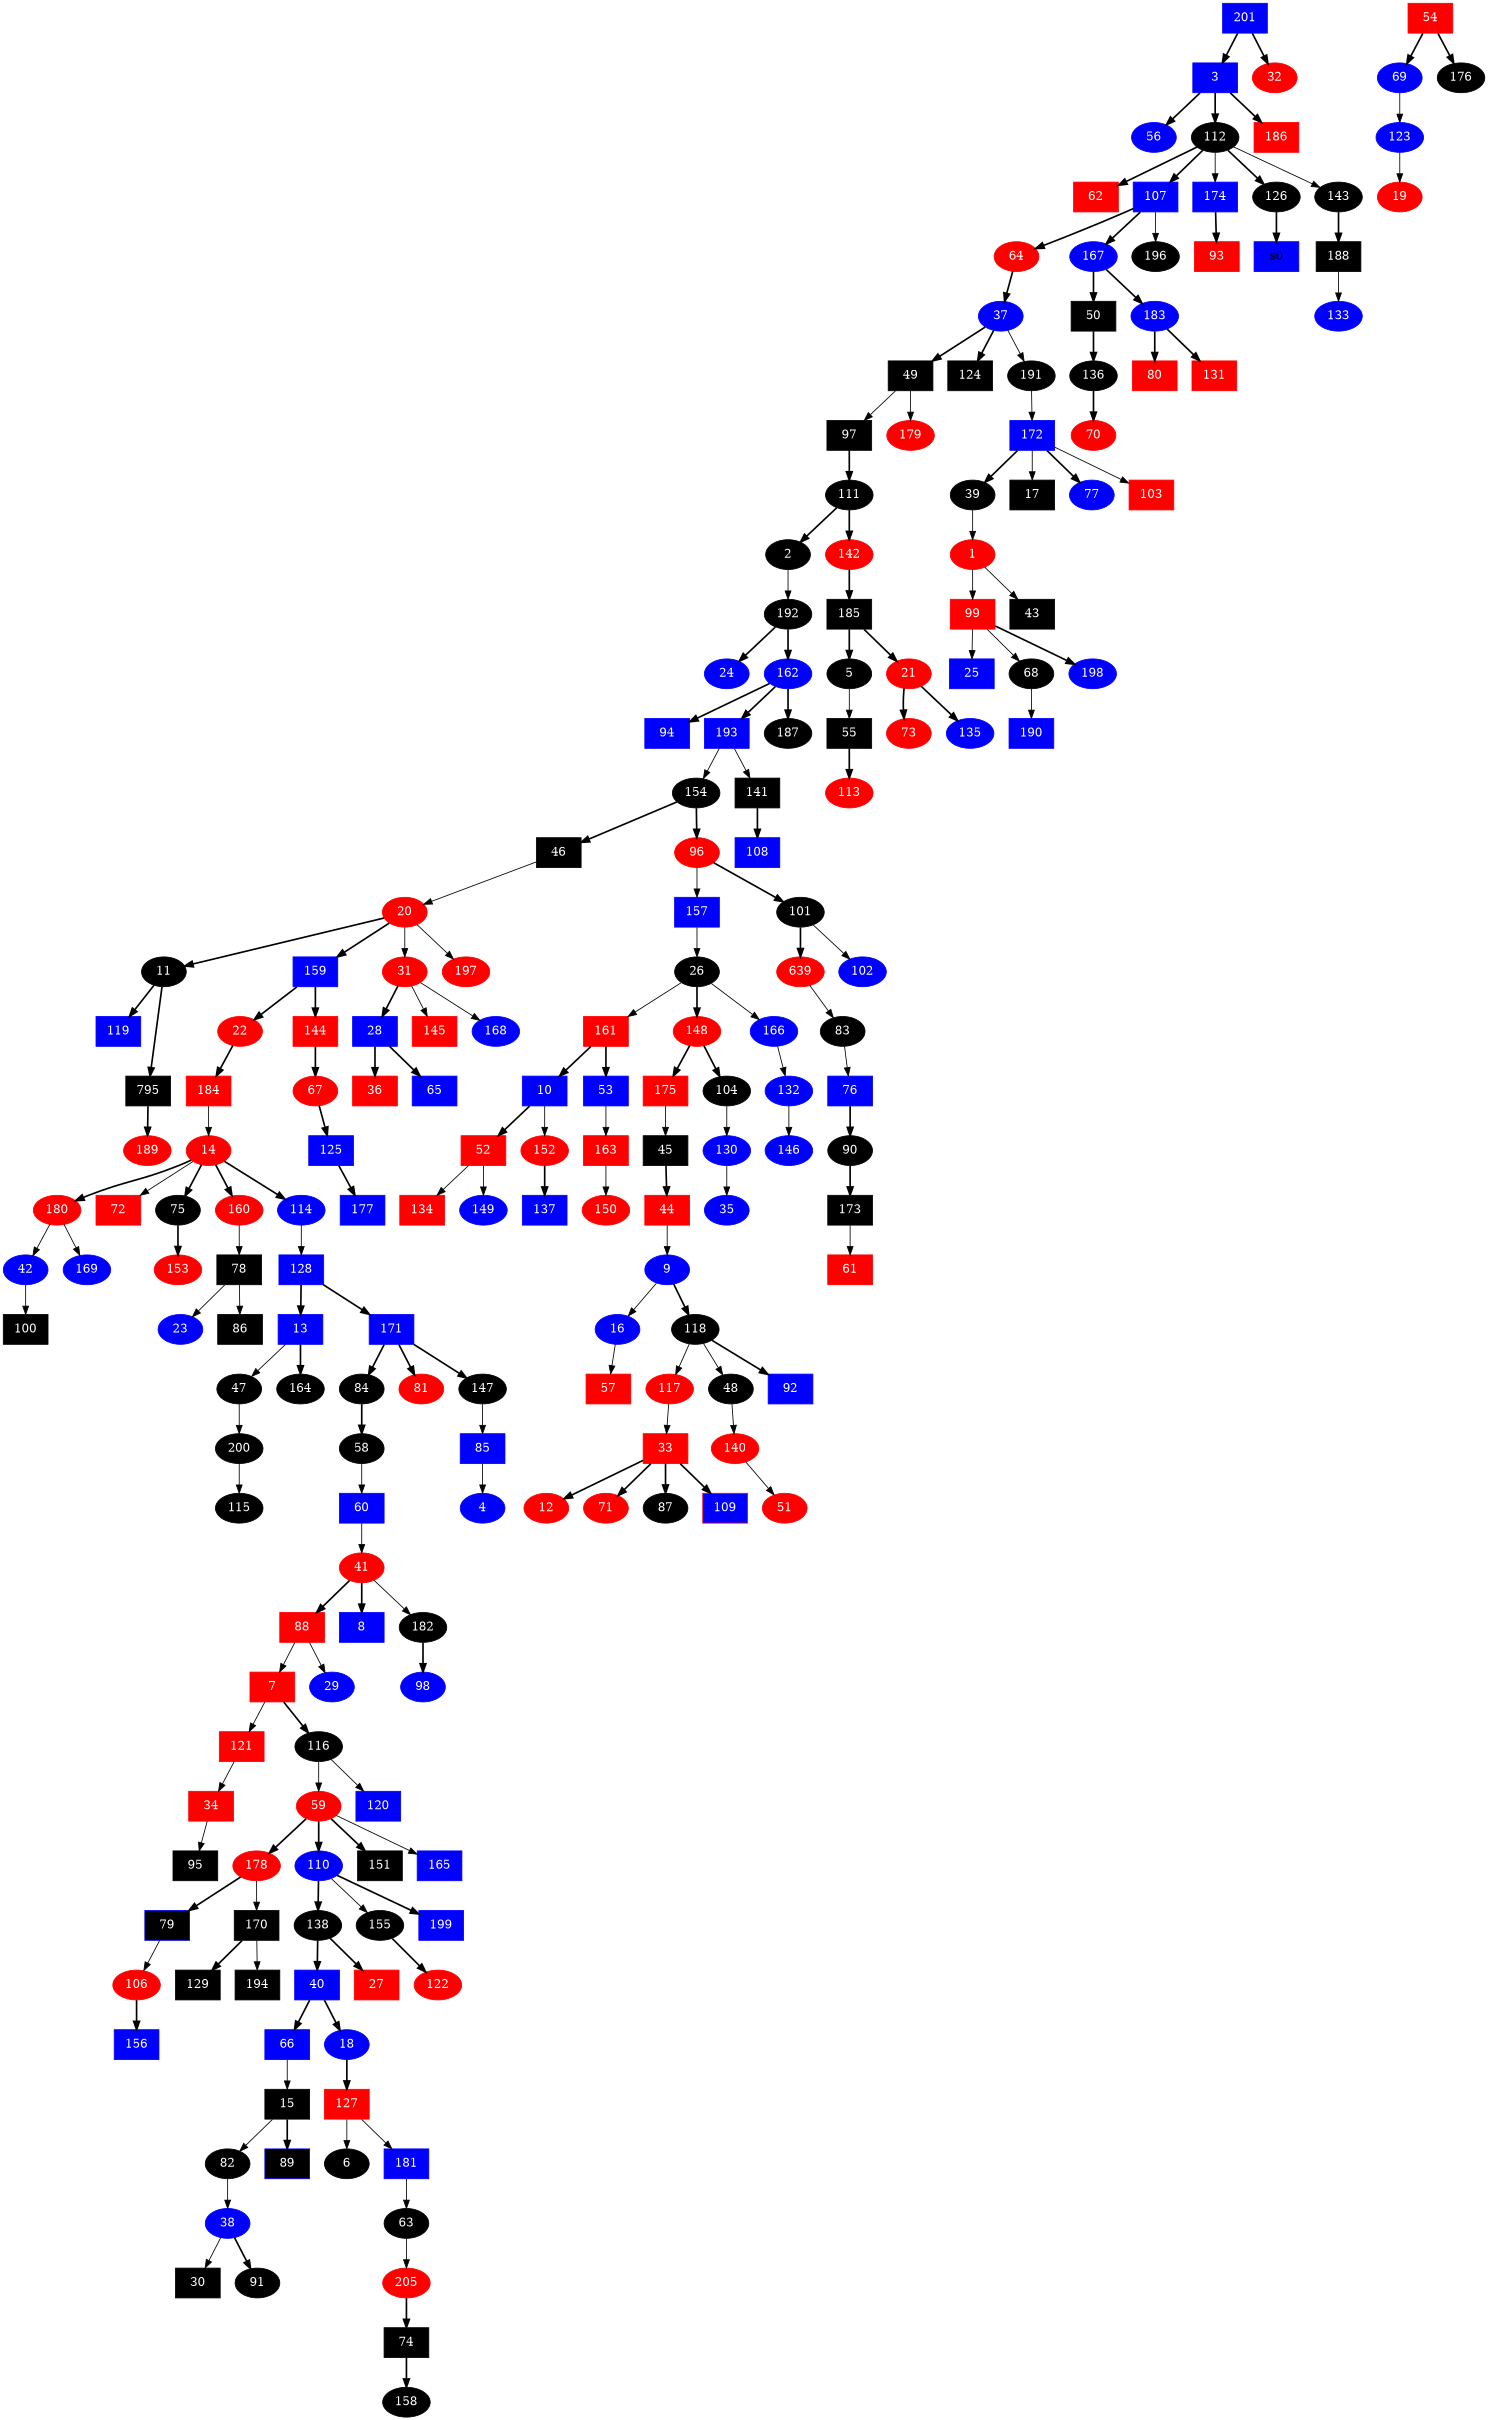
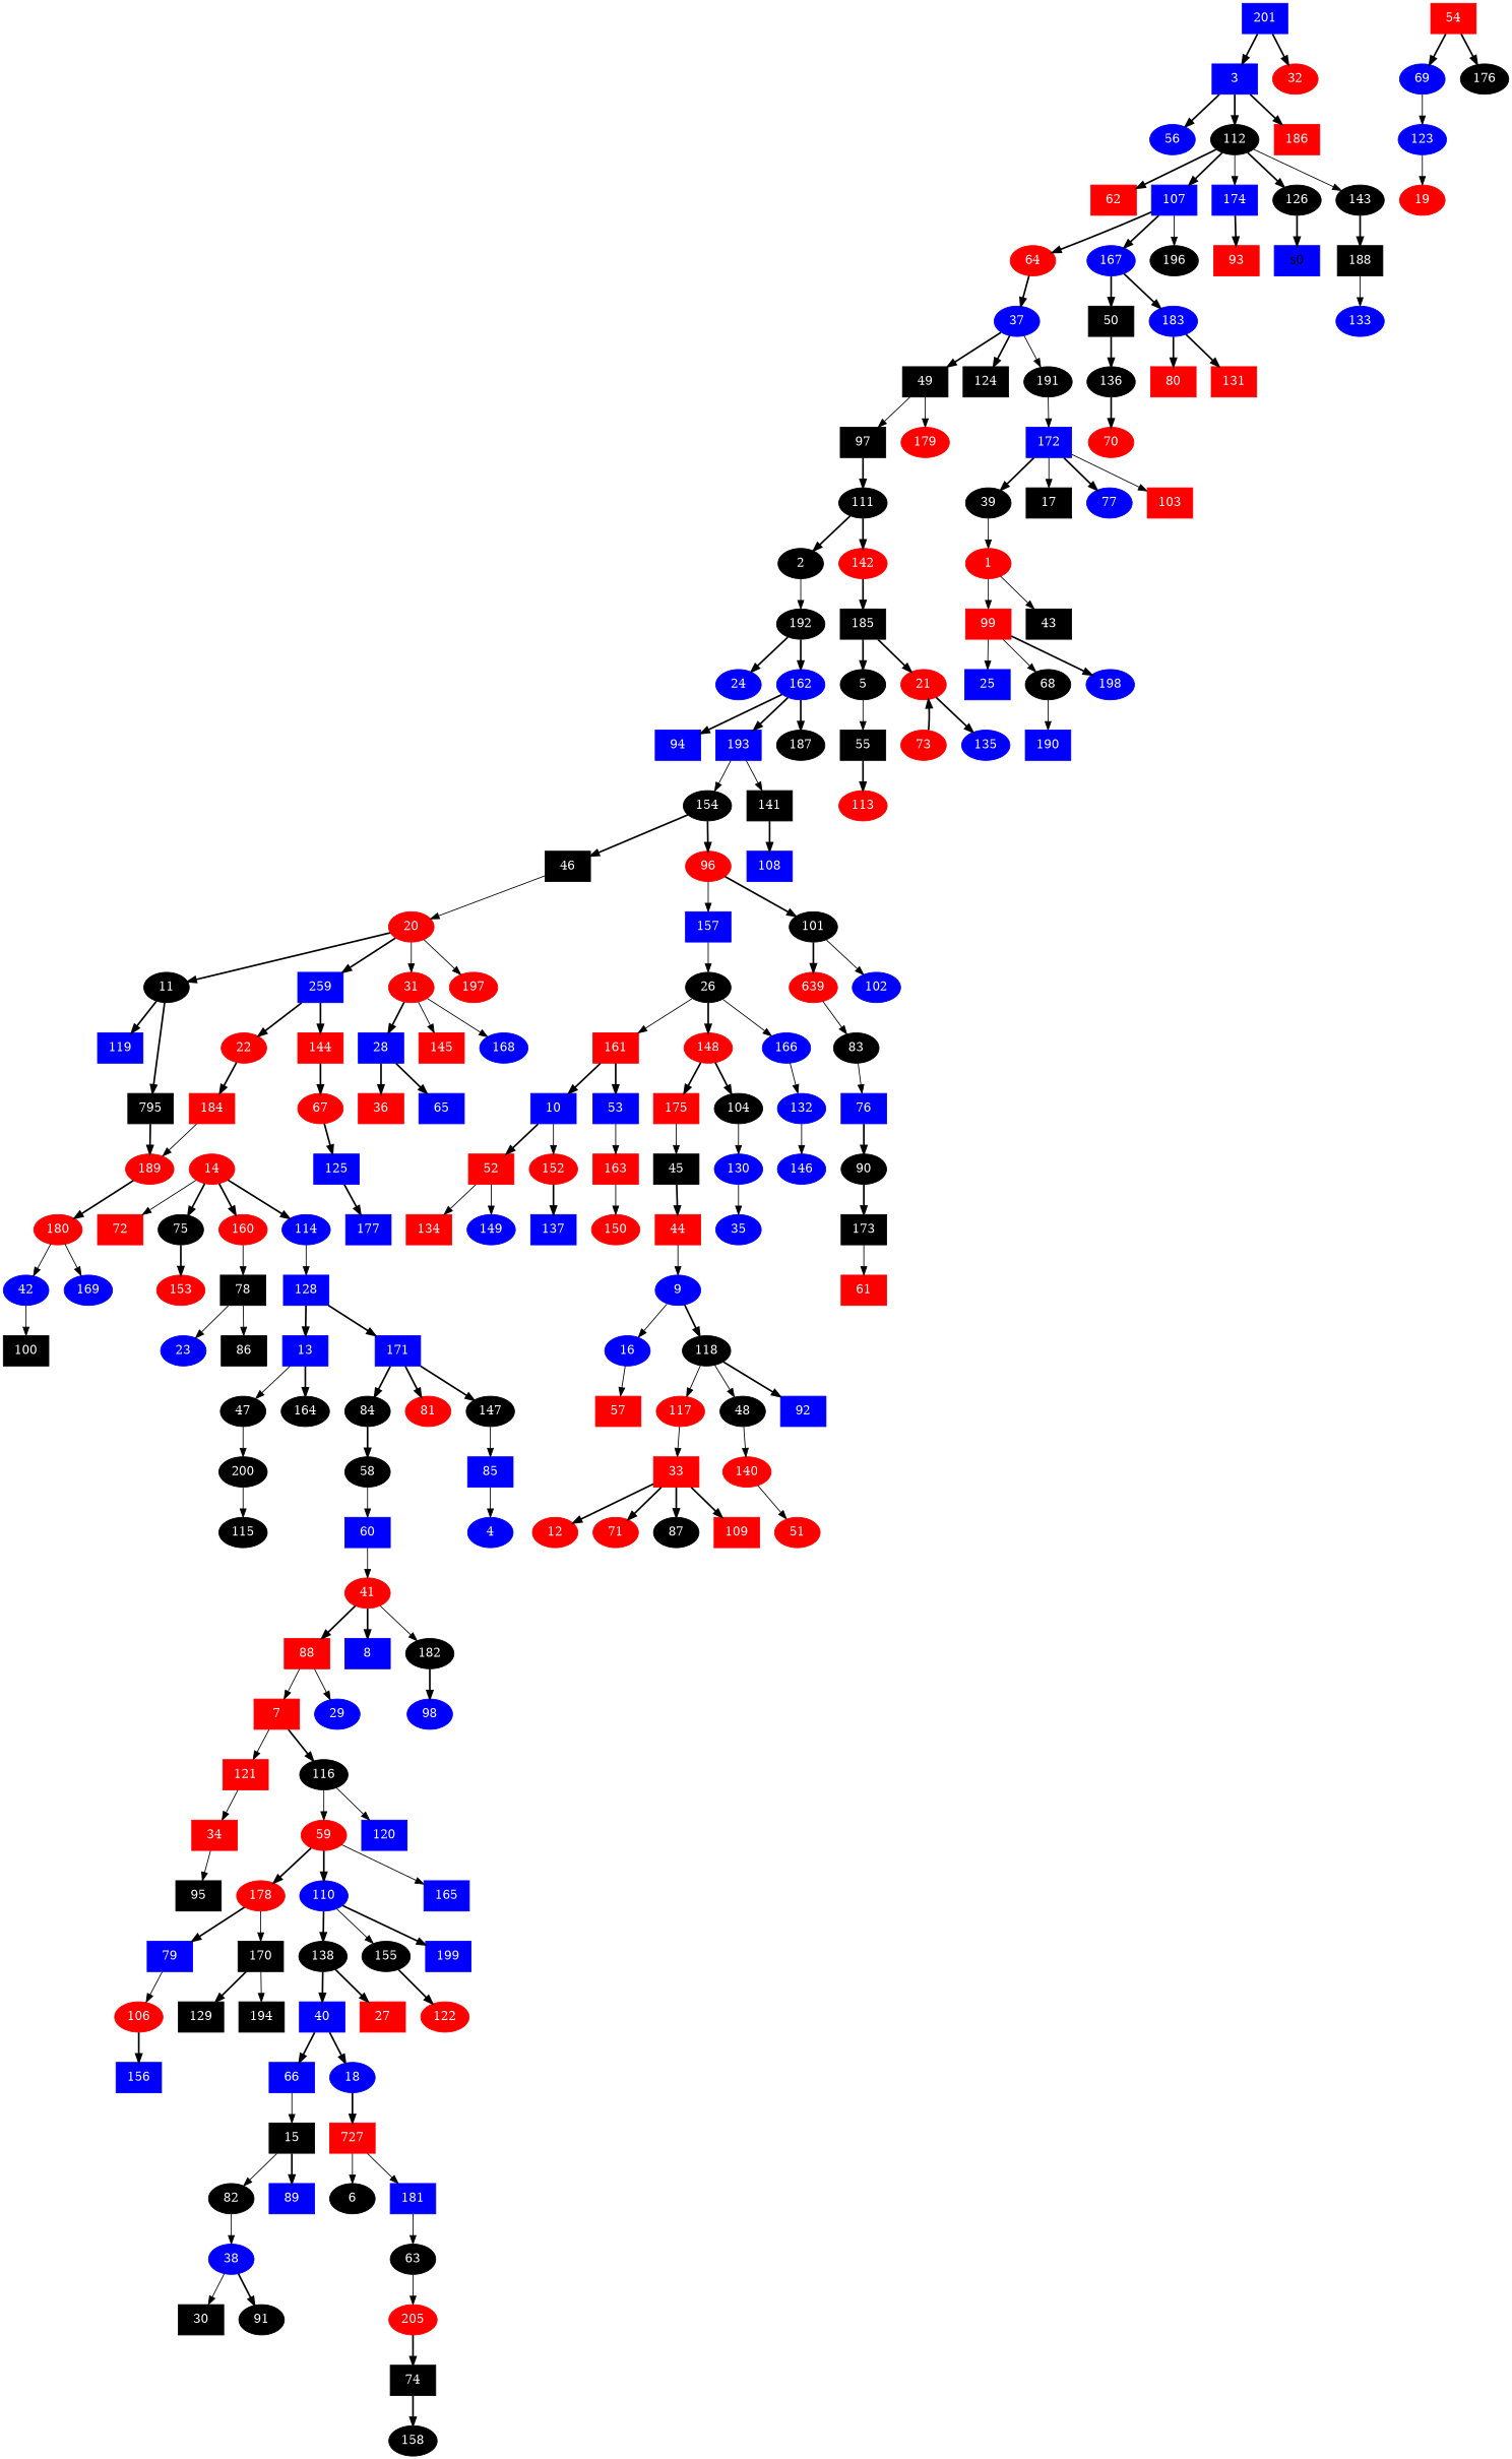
  digraph {
    node [color=blue fontcolor=white shape=ellipse style=filled]
    edge [style=bold]
    39 [color=black]
    1 [color=red]
    99 [color=red shape=box]
    43 [color=black shape=box]
    54 [color=red shape=box]
    69
    176 [color=black]
    25 [shape=box]
    68 [color=black]
    198
    111 [color=black]
    2 [color=black]
    142 [color=red]
    192 [color=black]
    185 [color=black shape=box]
    24
    162
    201 [shape=box]
    3 [shape=box]
    32 [color=red]
    56
    112 [color=black]
    186 [color=red shape=box]
    62 [color=red shape=box]
    107 [shape=box]
    174 [shape=box]
    126 [color=black]
    143 [color=black]
    85 [shape=box]
    4
    5 [color=black]
    21 [color=red]
    55 [color=black shape=box]
    73 [color=red]
    135
    113 [color=red]
-   127 [color=red shape=box]
+   127 [color=red shape=box label=727]
    6 [color=black]
    181 [shape=box]
    63 [color=black]
    88 [color=red shape=box]
    7 [color=red shape=box]
    29
    121 [color=red shape=box]
    116 [color=black]
    34 [color=red shape=box]
    59 [color=red]
    120 [shape=box]
    41 [color=red]
    8 [shape=box]
    182 [color=black]
    98
    44 [color=red shape=box]
    9
    16
    118 [color=black]
    57 [color=red shape=box]
    117 [color=red]
    48 [color=black]
    92 [shape=box]
    161 [color=red shape=box]
    10 [shape=box]
    53 [shape=box]
    52 [color=red shape=box]
    152 [color=red]
    163 [color=red shape=box]
    134 [color=red shape=box]
    149
    137 [shape=box]
    20 [color=red]
    11 [color=black]
-   159 [shape=box]
+   159 [shape=box label=259]
    31 [color=red]
    197 [color=red]
    119 [shape=box]
    n76 [color=black label=795 shape=box]
    22 [color=red]
    144 [color=red shape=box]
    28 [shape=box]
    145 [color=red shape=box]
    168
    189 [color=red]
    33 [color=red shape=box]
    12 [color=red]
    71 [color=red]
    87 [color=black]
-   109 [color=red shape=box fillcolor=blue]
+   109 [color=red shape=box]
    128 [shape=box]
    13 [shape=box]
    171 [shape=box]
    47 [color=black]
    164 [color=black]
    84 [color=black]
    81 [color=red]
    147 [color=black]
    200 [color=black]
    184 [color=red shape=box]
    14 [color=red]
    180 [color=red]
    72 [color=red shape=box]
    75 [color=black]
    160 [color=red]
    114
    42
    169
    153 [color=red]
    78 [color=black shape=box]
    66 [shape=box]
    15 [color=black shape=box]
    82 [color=black]
-   89 [shape=box fillcolor=black]
+   89 [shape=box]
    38
    172 [shape=box]
    17 [color=black shape=box]
    77
    103 [color=red shape=box]
    40 [shape=box]
    18
    19 [color=red]
    123
    46 [color=black shape=box]
    67 [color=red]
    23
    86 [color=black shape=box]
    94 [shape=box]
    193 [shape=box]
    187 [color=black]
    190 [shape=box]
    157 [shape=box]
    26 [color=black]
    148 [color=red]
    166
    175 [color=red shape=box]
    104 [color=black]
    132
    138 [color=black]
    27 [color=red shape=box]
    36 [color=red shape=box]
    65 [shape=box]
    30 [color=black shape=box]
    91 [color=black]
    95 [color=black shape=box]
    130
    35
    64 [color=red]
    37
    49 [color=black shape=box]
    124 [color=black shape=box]
    191 [color=black]
    97 [color=black shape=box]
    179 [color=red]
    60 [shape=box]
    100 [color=black shape=box]
    45 [color=black shape=box]
    154 [color=black]
    96 [color=red]
    101 [color=black]
    115 [color=black]
    140 [color=red]
    51 [color=red]
    50 [color=black shape=box]
    167
    183
    136 [color=black]
    80 [color=red shape=box]
    131 [color=red shape=box]
    70 [color=red]
    150 [color=red]
    58 [color=black]
    178 [color=red]
    110
-   151 [color=black shape=box]
    165 [shape=box]
-   79 [shape=box fillcolor=black]
+   79 [shape=box]
    170 [color=black shape=box]
    155 [color=black]
    199 [shape=box]
    173 [color=black shape=box]
    61 [color=red shape=box]
    196 [color=black]
    93 [color=red shape=box]
    s0 [fontcolor=black shape=box]
    188 [color=black shape=box]
    n184 [color=red label=205]
    74 [color=black shape=box]
    125 [shape=box]
    177 [shape=box]
    158 [color=black]
    83 [color=black]
    76 [shape=box]
    90 [color=black]
    106 [color=red]
    129 [color=black shape=box]
    194 [color=black shape=box]
    156 [shape=box]
    n196 [color=red label=639]
    141 [color=black shape=box]
    102
    108 [shape=box]
    122 [color=red]
    146
    133
    39 -> 1 [style=solid]
    1 -> 99 [style=solid]
    1 -> 43 [style=solid]
    99 -> 25 [style=solid]
    99 -> 68 [style=solid]
    99 -> 198
    54 -> 69
    54 -> 176
    69 -> 123 [style=solid]
    68 -> 190 [style=solid]
    111 -> 2
    111 -> 142
    2 -> 192 [style=solid]
    142 -> 185
    192 -> 24
    192 -> 162
    185 -> 5
    185 -> 21
    162 -> 94
    162 -> 193
    162 -> 187
    201 -> 3
    201 -> 32
    3 -> 56
    3 -> 112
    3 -> 186
    112 -> 62
    112 -> 107
    112 -> 174 [style=solid]
    112 -> 126
    112 -> 143 [style=solid]
    107 -> 64
    107 -> 167
    107 -> 196 [style=solid]
    174 -> 93
    126 -> s0
    143 -> 188
    85 -> 4 [style=solid]
    5 -> 55 [style=solid]
-   21 -> 73
+   73 -> 21
    21 -> 135
    55 -> 113
    127 -> 6 [style=solid]
    127 -> 181 [style=solid]
    181 -> 63 [style=solid]
    63 -> n184 [style=solid]
    88 -> 7 [style=solid]
    88 -> 29 [style=solid]
    7 -> 121 [style=solid]
    7 -> 116
    121 -> 34 [style=solid]
    116 -> 59 [style=solid]
    116 -> 120 [style=solid]
    34 -> 95 [style=solid]
    59 -> 178
    59 -> 110
-   59 -> 151
    59 -> 165 [style=solid]
    41 -> 88
    41 -> 8
    41 -> 182 [style=solid]
    182 -> 98
    44 -> 9 [style=solid]
    9 -> 16 [style=solid]
    9 -> 118
    16 -> 57 [style=solid]
    118 -> 117 [style=solid]
    118 -> 48 [style=solid]
    118 -> 92
    117 -> 33 [style=solid]
    48 -> 140 [style=solid]
    161 -> 10
    161 -> 53
    10 -> 52
    10 -> 152 [style=solid]
    53 -> 163 [style=solid]
    52 -> 134 [style=solid]
    52 -> 149 [style=solid]
    152 -> 137
    163 -> 150 [style=solid]
    20 -> 11
    20 -> 159
    20 -> 31 [style=solid]
    20 -> 197 [style=solid]
    11 -> 119
    11 -> n76
    159 -> 22
    159 -> 144
    31 -> 28
    31 -> 145 [style=solid]
    31 -> 168 [style=solid]
    n76 -> 189
    22 -> 184
    144 -> 67
    28 -> 36
    28 -> 65
    33 -> 12
    33 -> 71
    33 -> 87
    33 -> 109
    128 -> 13
    128 -> 171
    13 -> 47 [style=solid]
    13 -> 164
    171 -> 84
    171 -> 81
    171 -> 147
    47 -> 200 [style=solid]
    84 -> 58
    147 -> 85 [style=solid]
    200 -> 115 [style=solid]
-   184 -> 14 [style=solid]
-   14 -> 180
+   184 -> 189 [style=solid]
+   189 -> 180
    14 -> 72 [style=solid]
    14 -> 75
    14 -> 160
    14 -> 114
    180 -> 42 [style=solid]
    180 -> 169 [style=solid]
    75 -> 153
    160 -> 78 [style=solid]
    114 -> 128 [style=solid]
    42 -> 100 [style=solid]
    78 -> 23 [style=solid]
    78 -> 86 [style=solid]
    66 -> 15 [style=solid]
    15 -> 82 [style=solid]
    15 -> 89
    82 -> 38 [style=solid]
    38 -> 30 [style=solid]
    38 -> 91
    172 -> 39
    172 -> 17 [style=solid]
    172 -> 77
    172 -> 103 [style=solid]
    40 -> 66
    40 -> 18
    18 -> 127
    123 -> 19 [style=solid]
    46 -> 20 [style=solid]
    67 -> 125
    193 -> 154 [style=solid]
    193 -> 141 [style=solid]
    157 -> 26 [style=solid]
    26 -> 161 [style=solid]
    26 -> 148
    26 -> 166 [style=solid]
    148 -> 175
    148 -> 104
    166 -> 132 [style=solid]
    175 -> 45 [style=solid]
    104 -> 130 [style=solid]
    132 -> 146 [style=solid]
    138 -> 40
    138 -> 27
    130 -> 35 [style=solid]
    64 -> 37
    37 -> 49
    37 -> 124
    37 -> 191 [style=solid]
    49 -> 97 [style=solid]
    49 -> 179 [style=solid]
    191 -> 172 [style=solid]
    97 -> 111
    60 -> 41 [style=solid]
    45 -> 44
    154 -> 46
    154 -> 96
    96 -> 157 [style=solid]
    96 -> 101
    101 -> n196
    101 -> 102 [style=solid]
    140 -> 51 [style=solid]
    50 -> 136
    167 -> 50
    167 -> 183
    183 -> 80
    183 -> 131
    136 -> 70
    58 -> 60 [style=solid]
    178 -> 79
    178 -> 170 [style=solid]
    110 -> 138
    110 -> 155 [style=solid]
    110 -> 199
    79 -> 106 [style=solid]
    170 -> 129
    170 -> 194 [style=solid]
    155 -> 122
    173 -> 61 [style=solid]
    188 -> 133 [style=solid]
    n184 -> 74
    74 -> 158
    125 -> 177
    83 -> 76 [style=solid]
    76 -> 90
    90 -> 173
    106 -> 156
    n196 -> 83 [style=solid]
    141 -> 108
  }
